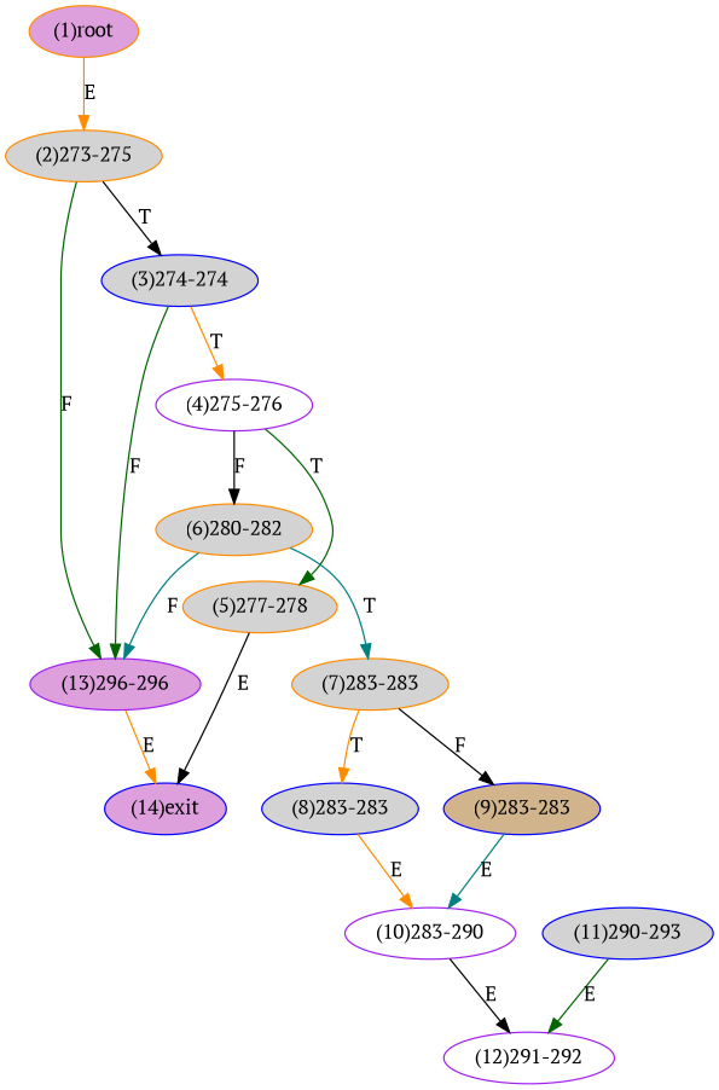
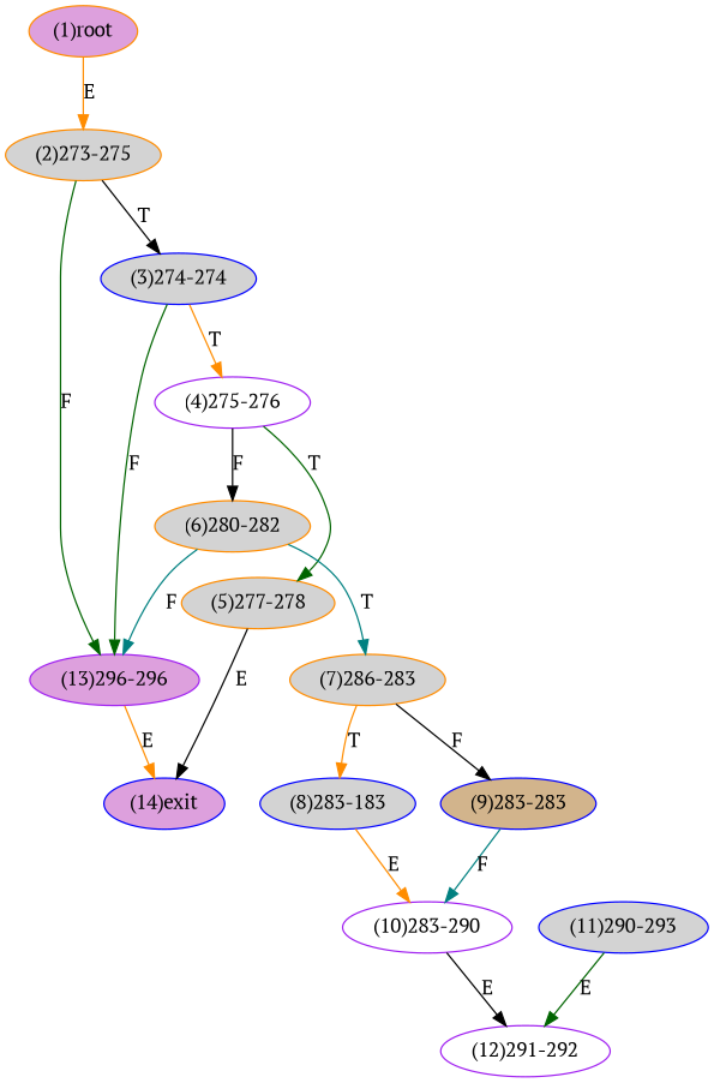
  digraph {
    fontname="PT Serif"
    node [color=darkorange fillcolor=lightgrey fontname="PT Serif" style=filled]
    edge [color=darkorange fontname="PT Serif"]
    n1 [fillcolor=plum label="(1)root"]
    n2 [label="(2)273-275"]
    n3 [color=blue label="(3)274-274"]
    n4 [color=purple fillcolor=plum label="(13)296-296"]
    n5 [color=purple fillcolor=white label="(4)275-276"]
    n6 [color=blue fillcolor=plum label="(14)exit"]
    n7 [label="(5)277-278"]
    n8 [label="(6)280-282"]
-   n9 [label="(7)283-283"]
-   n10 [color=blue label="(8)283-283"]
+   n9 [label="(7)286-283"]
+   n10 [color=blue label="(8)283-183"]
    n11 [color=blue fillcolor=tan label="(9)283-283"]
    n12 [color=purple fillcolor=white label="(10)283-290"]
    n13 [color=purple fillcolor=white label="(12)291-292"]
    n14 [color=blue label="(11)290-293"]
    n1 -> n2 [label=E]
    n2 -> n3 [color=black label=T]
    n2 -> n4 [color=darkgreen label=F]
    n3 -> n4 [color=darkgreen label=F]
    n3 -> n5 [label=T]
    n4 -> n6 [label=E]
    n5 -> n7 [color=darkgreen label=T]
    n5 -> n8 [color=black label=F]
    n7 -> n6 [color=black label=E]
    n8 -> n4 [color=teal label=F]
    n8 -> n9 [color=teal label=T]
    n9 -> n10 [label=T]
    n9 -> n11 [color=black label=F]
    n10 -> n12 [label=E]
-   n11 -> n12 [color=teal label=E]
+   n11 -> n12 [color=teal label=F]
    n12 -> n13 [color=black label=E]
    n14 -> n13 [color=darkgreen label=E]
  }
